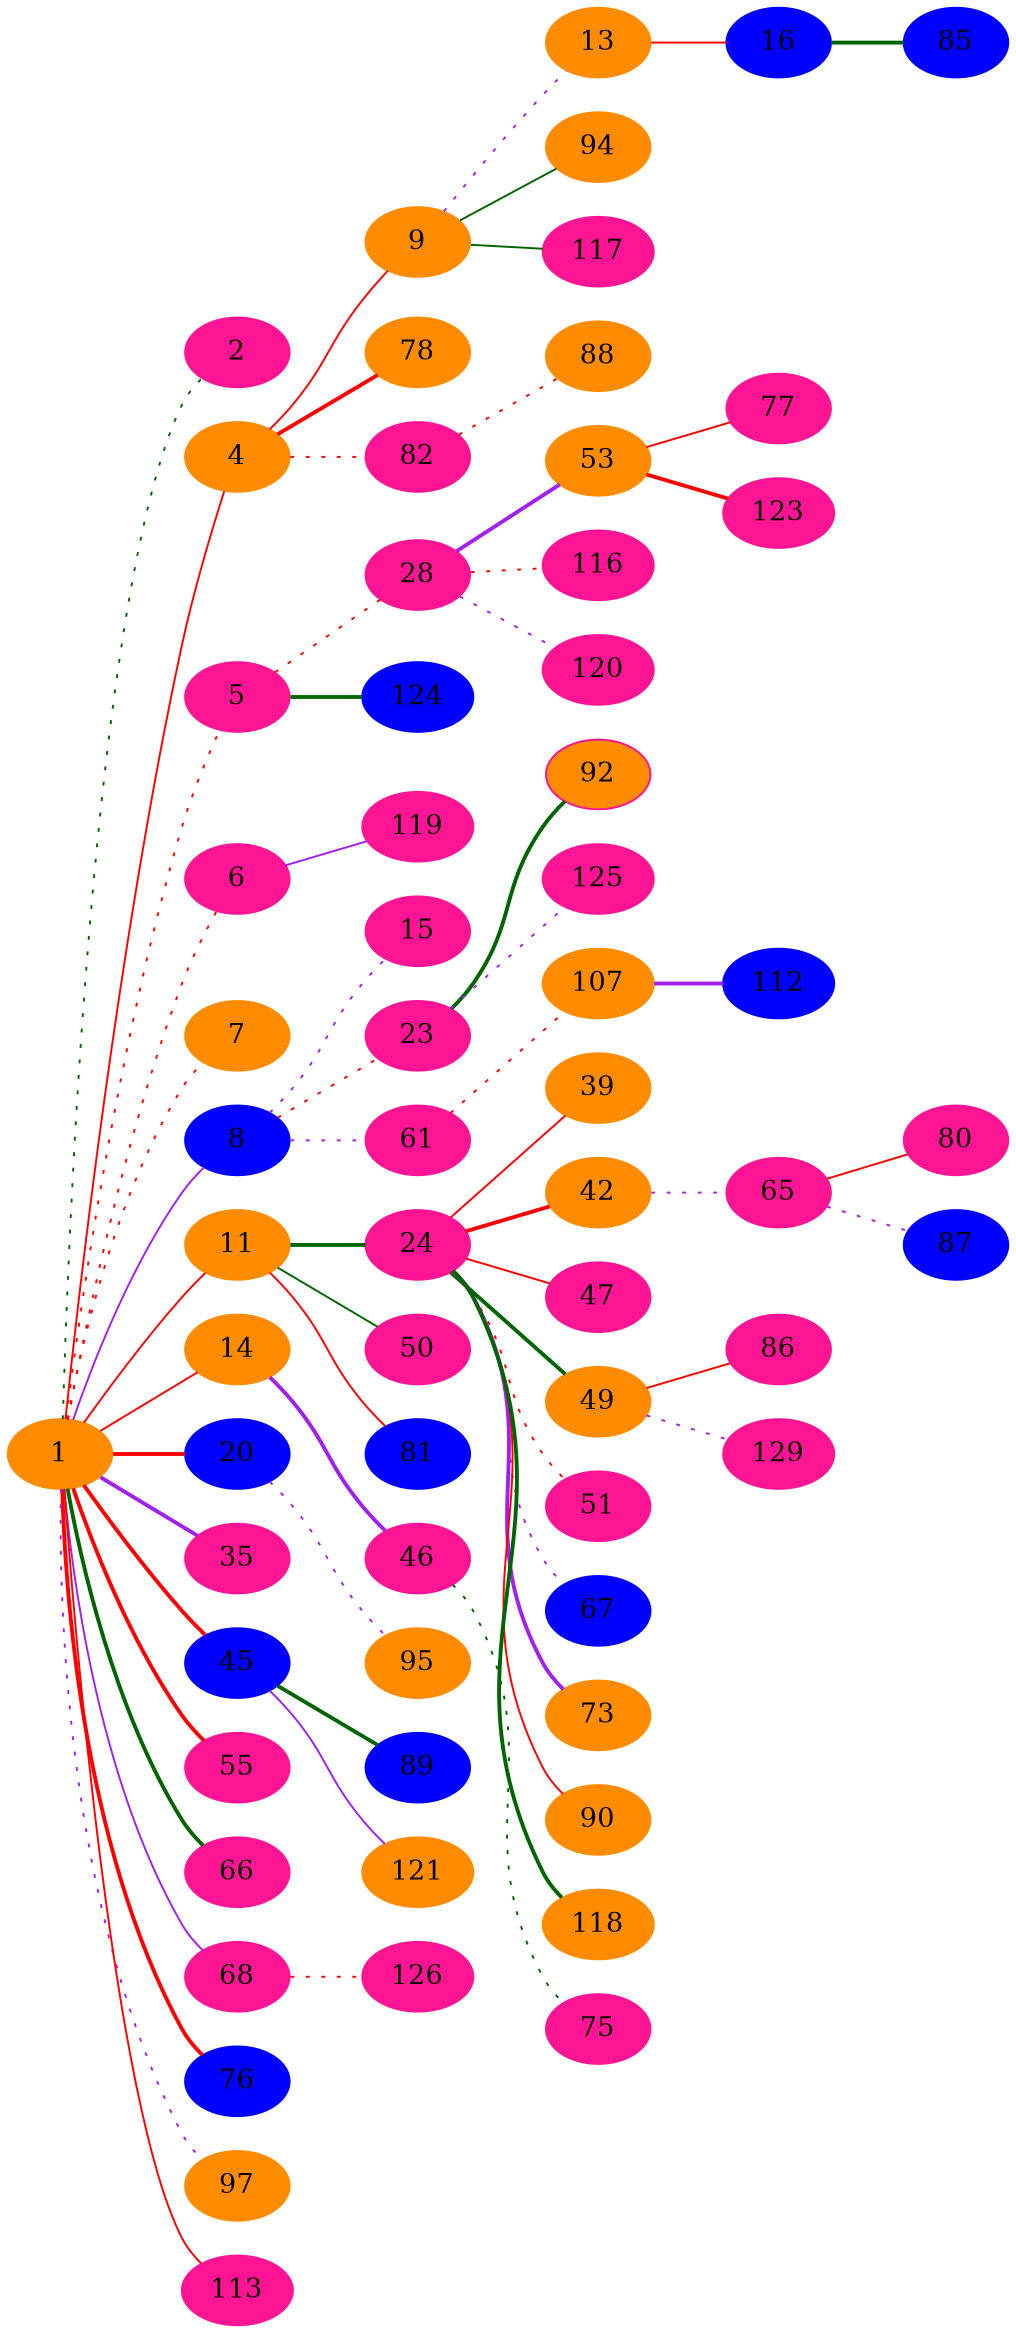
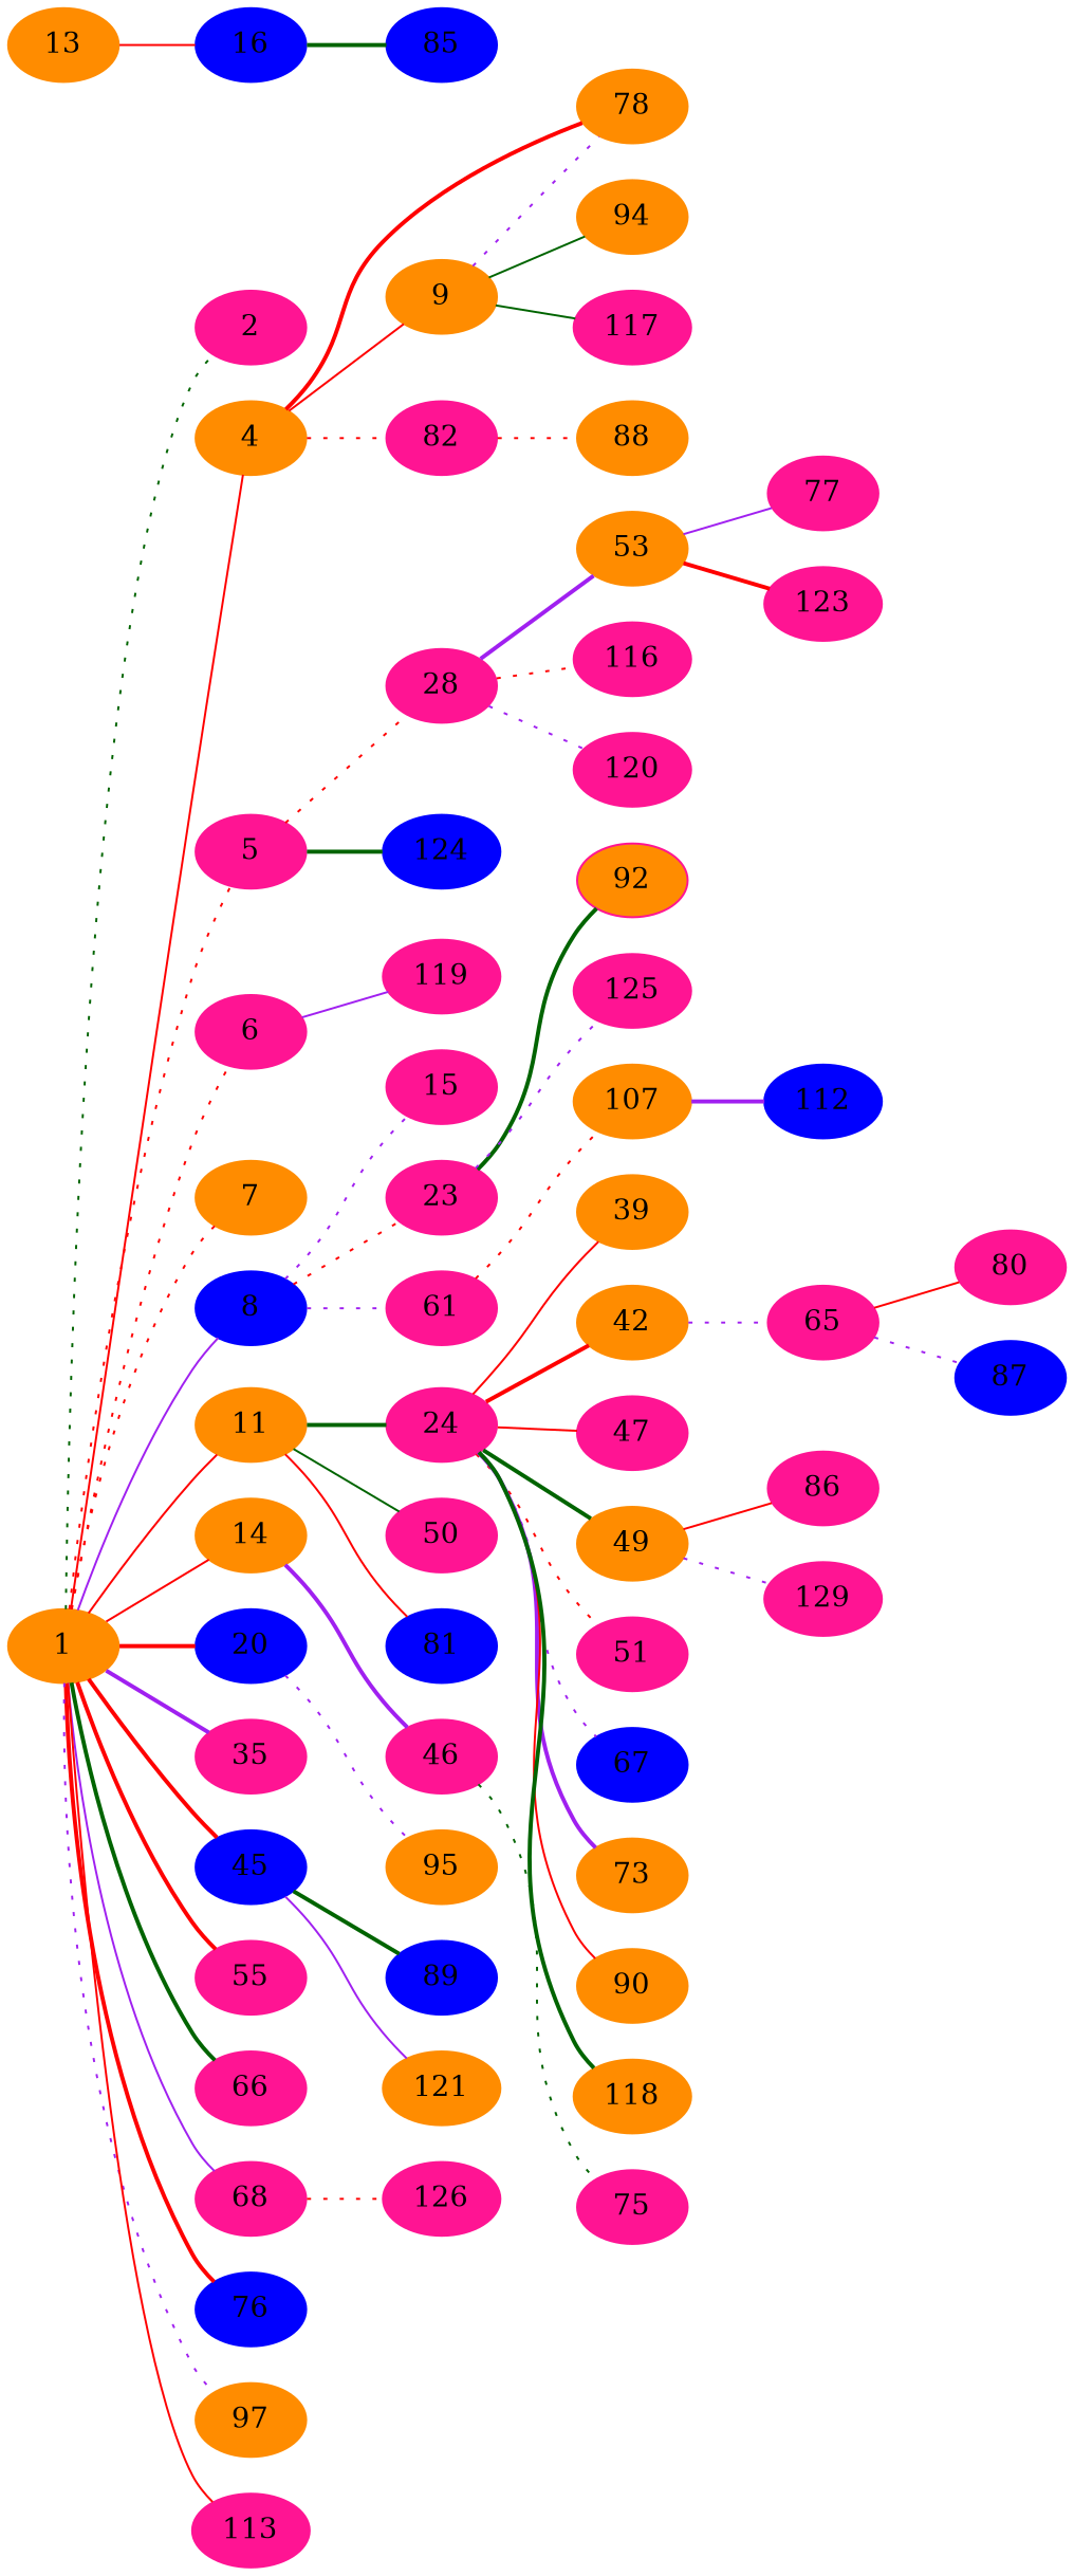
  graph {
    rankdir=LR
    node [color=deeppink style=filled]
    edge [color=red style=dotted]
    1 [color=darkorange super="+3+127"]
    2
    4 [color=darkorange super="+32"]
    5 [super="+60+21+91"]
    6
    7 [color=darkorange super="+83"]
    8 [color=blue super="+131+64+12+40"]
    11 [color=darkorange super="+19+96"]
    14 [color=darkorange super="+17"]
    20 [color=blue super="+33"]
    35
    45 [color=blue super="+106"]
    55
    66
    68 [super="+72"]
    76 [color=blue]
    97 [color=darkorange super="+99"]
    113 [super="+114"]
    9 [color=darkorange super="+56+31"]
    78 [color=darkorange]
    82
    28 [super="+130+38"]
    124 [color=blue]
    119
    15 [super="+37"]
    23 [super="+26"]
    61 [super="+105"]
    24 [super="+25+27"]
    50
    81 [color=blue super="+109"]
    46
    95 [color=darkorange]
    89 [color=blue]
    121 [color=darkorange]
    126
    13 [color=darkorange super="+54"]
    94 [color=darkorange super="+103"]
    117
    88 [color=darkorange]
    53 [color=darkorange super="+110"]
    116
    120
    92 [fillcolor=darkorange]
    125
    107 [color=darkorange]
    16 [color=blue super="+29"]
    39 [color=darkorange super="+58"]
    42 [color=darkorange super="+79"]
    47 [super="+104+115"]
    49 [color=darkorange super="+59+111"]
    51 [super="+63"]
    67 [color=blue]
    73 [color=darkorange]
    90 [color=darkorange]
    118 [color=darkorange]
    85 [color=blue]
    75
    65 [super="+71"]
    86
    129
    77
    123
    80
    87 [color=blue]
    112 [color=blue]
    1 -- 2 [color=darkgreen]
    1 -- 4 [style=solid]
    1 -- 5
    1 -- 6
    1 -- 7
    1 -- 8 [color=purple style=solid]
    1 -- 11 [style=solid]
    1 -- 14 [style=solid]
    1 -- 20 [style=bold]
    1 -- 35 [color=purple style=bold]
    1 -- 45 [style=bold]
    1 -- 55 [style=bold]
    1 -- 66 [color=darkgreen style=bold]
    1 -- 68 [color=purple style=solid]
    1 -- 76 [style=bold]
    1 -- 97 [color=purple]
    1 -- 113 [style=solid]
    4 -- 9 [style=solid]
    4 -- 78 [style=bold]
    4 -- 82
    5 -- 28
    5 -- 124 [color=darkgreen style=bold]
    6 -- 119 [color=purple style=solid]
    8 -- 15 [color=purple]
    8 -- 23
    8 -- 61 [color=purple]
    11 -- 24 [color=darkgreen style=bold]
    11 -- 50 [color=darkgreen style=solid]
    11 -- 81 [style=solid]
    14 -- 46 [color=purple style=bold]
    20 -- 95 [color=purple]
    45 -- 89 [color=darkgreen style=bold]
    45 -- 121 [color=purple style=solid]
    68 -- 126
-   9 -- 13 [color=purple]
+   9 -- 78 [color=purple]
    9 -- 94 [color=darkgreen style=solid]
    9 -- 117 [color=darkgreen style=solid]
    82 -- 88
    28 -- 53 [color=purple style=bold]
    28 -- 116
    28 -- 120 [color=purple]
    23 -- 92 [color=darkgreen style=bold]
    23 -- 125 [color=purple]
    61 -- 107
    24 -- 39 [style=solid]
    24 -- 42 [style=bold]
    24 -- 47 [style=solid]
    24 -- 49 [color=darkgreen style=bold]
    24 -- 51
    24 -- 67 [color=purple]
    24 -- 73 [color=purple style=bold]
    24 -- 90 [style=solid]
    24 -- 118 [color=darkgreen style=bold]
    46 -- 75 [color=darkgreen]
    13 -- 16 [style=solid]
-   53 -- 77 [style=solid]
+   53 -- 77 [color=purple style=solid]
    53 -- 123 [style=bold]
    107 -- 112 [color=purple style=bold]
    16 -- 85 [color=darkgreen style=bold]
    42 -- 65 [color=purple]
    49 -- 86 [style=solid]
    49 -- 129 [color=purple]
    65 -- 80 [style=solid]
    65 -- 87 [color=purple]
  }
